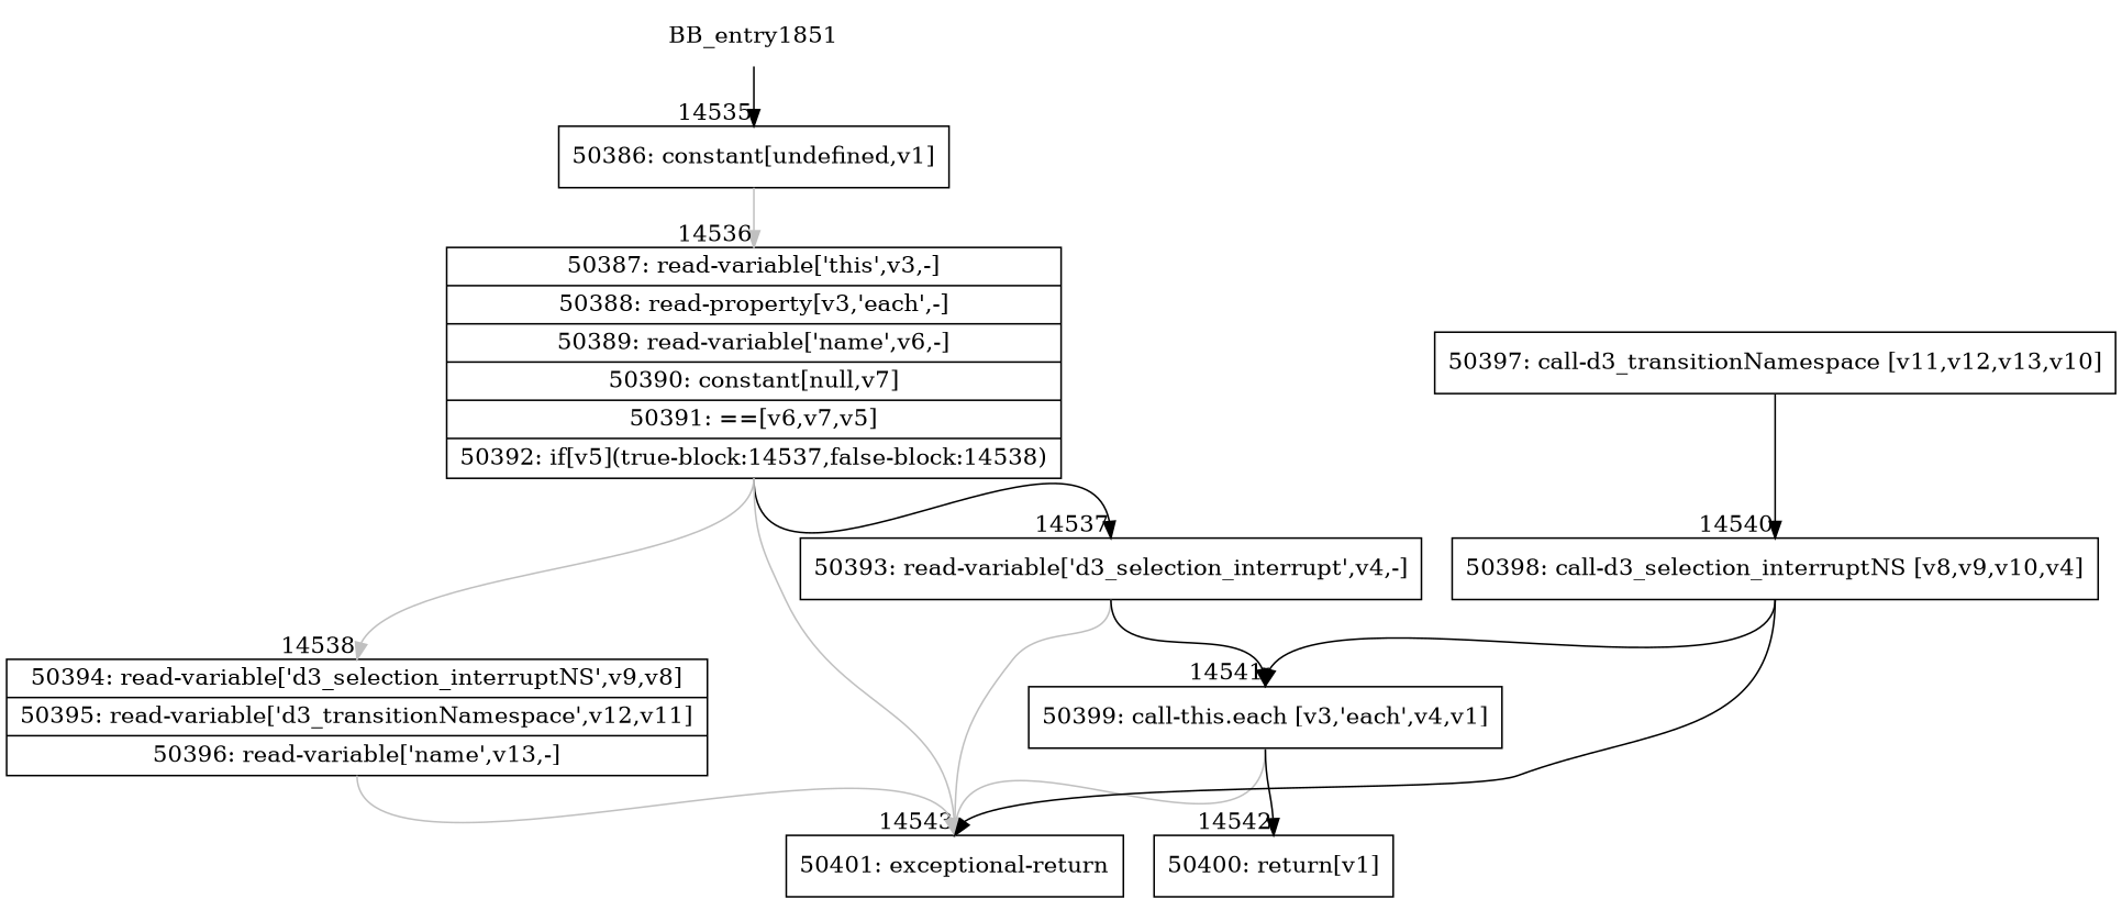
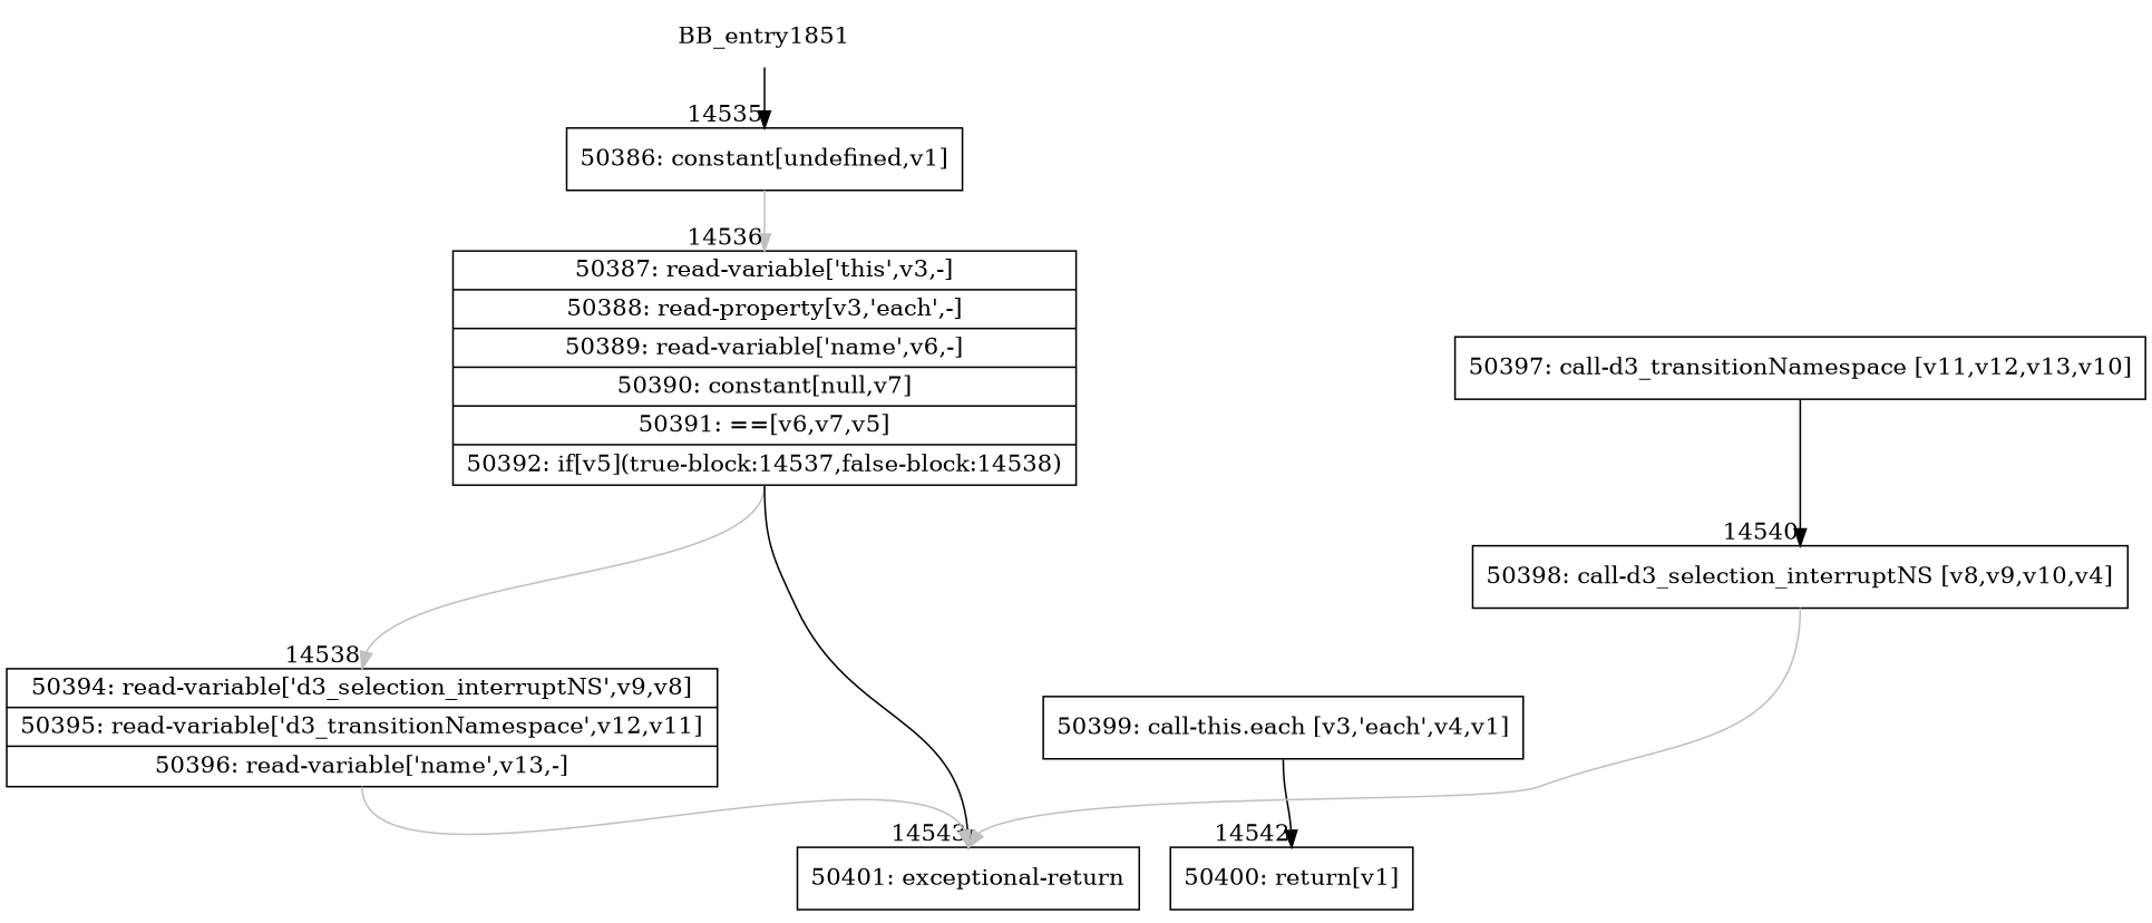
  digraph {
    rankdir=TD
    node [shape=record]
    edge [headport=n tailport=s color=gray]
    n1 [label=BB_entry1851 shape=none]
    n2 [label="{50386: constant[undefined,v1]}"]
    n3 [label="{50387: read-variable['this',v3,-]|50388: read-property[v3,'each',-]|50389: read-variable['name',v6,-]|50390: constant[null,v7]|50391: ==[v6,v7,v5]|50392: if[v5](true-block:14537,false-block:14538)}"]
-   n4 [label="{50393: read-variable['d3_selection_interrupt',v4,-]}"]
    n5 [label="{50394: read-variable['d3_selection_interruptNS',v9,v8]|50395: read-variable['d3_transitionNamespace',v12,v11]|50396: read-variable['name',v13,-]}"]
    n6 [label="{50401: exceptional-return}"]
    n7 [label="{50399: call-this.each [v3,'each',v4,v1]}"]
    n8 [label="{50400: return[v1]}"]
    n9 [label="{50397: call-d3_transitionNamespace [v11,v12,v13,v10]}"]
    n10 [label="{50398: call-d3_selection_interruptNS [v8,v9,v10,v4]}"]
    n1 -> n2 [headlabel="    14535" color=""]
    n2 -> n3 [headlabel="      14536"]
-   n3 -> n4 [headlabel="      14537" color=""]
    n3 -> n5 [headlabel="      14538"]
-   n3 -> n6 [headlabel="      14543"]
-   n4 -> n6
-   n4 -> n7 [headlabel="      14541" color=""]
+   n3 -> n6 [color=black headlabel="      14543"]
    n5 -> n6
-   n7 -> n6
    n7 -> n8 [headlabel="      14542" color=""]
    n9 -> n10 [headlabel="      14540" color=""]
-   n10 -> n6 [color=black]
-   n10 -> n7 [color=""]
+   n10 -> n6
  }
